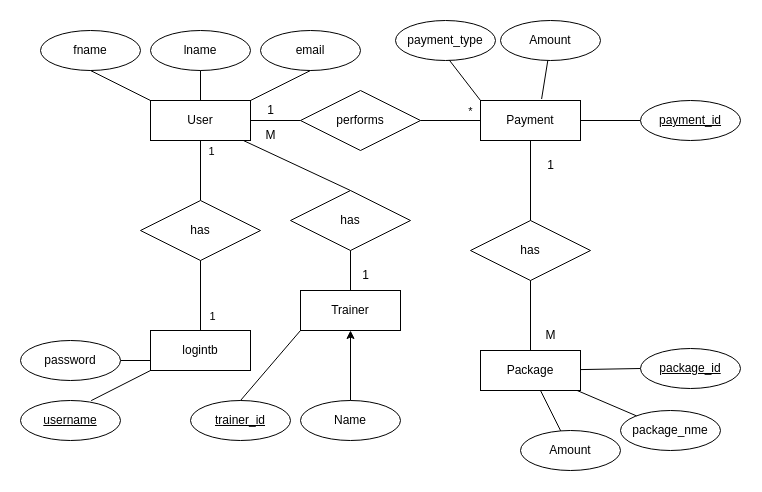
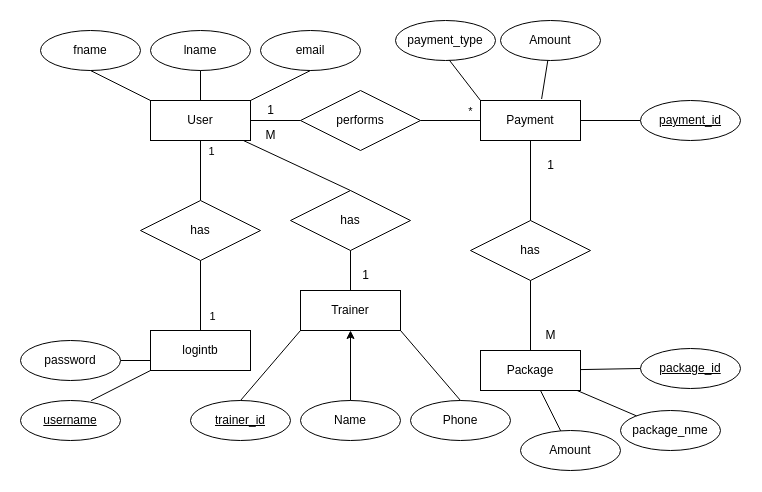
  <mxCell id="0" />
  <mxCell id="1" parent="0" />
  <mxCell id="2" value="User" style="whiteSpace=wrap;html=1;align=center;" parent="1" vertex="1"><mxGeometry x="150" y="100" width="100" height="40" as="geometry" /></mxCell>
  <mxCell id="3" value="payment_type" style="ellipse;whiteSpace=wrap;html=1;align=center;" parent="1" vertex="1"><mxGeometry x="395" y="20" width="100" height="40" as="geometry" /></mxCell>
  <mxCell id="4" value="" style="endArrow=none;html=1;rounded=0;exitX=1;exitY=0.5;exitDx=0;exitDy=0;entryX=0;entryY=0.5;entryDx=0;entryDy=0;" parent="1" source="2" edge="1"><mxGeometry relative="1" as="geometry"><mxPoint x="370" y="90" as="sourcePoint" /><mxPoint x="300" y="120" as="targetPoint" /></mxGeometry></mxCell>
  <mxCell id="5" value="" style="endArrow=none;html=1;rounded=0;exitX=1;exitY=0.5;exitDx=0;exitDy=0;entryX=0;entryY=0.5;entryDx=0;entryDy=0;" parent="1" edge="1"><mxGeometry relative="1" as="geometry"><mxPoint x="420" y="120" as="sourcePoint" /><mxPoint x="480" y="120" as="targetPoint" /></mxGeometry></mxCell>
  <mxCell id="6" value="*" style="edgeLabel;html=1;align=center;verticalAlign=middle;resizable=0;points=[];" parent="5" connectable="0" vertex="1"><mxGeometry x="0.608" y="2" relative="1" as="geometry"><mxPoint x="1" y="-8" as="offset" /></mxGeometry></mxCell>
  <mxCell id="7" value="1" style="text;html=1;align=center;verticalAlign=middle;resizable=0;points=[];autosize=1;strokeColor=none;fillColor=none;" parent="1" vertex="1"><mxGeometry x="260" y="100" width="20" height="20" as="geometry" /></mxCell>
  <mxCell id="8" value="" style="endArrow=none;html=1;rounded=0;exitX=0;exitY=0;exitDx=0;exitDy=0;entryX=0.537;entryY=0.987;entryDx=0;entryDy=0;entryPerimeter=0;" parent="1" target="3" edge="1"><mxGeometry relative="1" as="geometry"><mxPoint x="480" y="100" as="sourcePoint" /><mxPoint x="430" y="100" as="targetPoint" /></mxGeometry></mxCell>
  <mxCell id="9" value="Amount" style="ellipse;whiteSpace=wrap;html=1;align=center;" parent="1" vertex="1"><mxGeometry x="500" y="20" width="100" height="40" as="geometry" /></mxCell>
  <mxCell id="10" value="" style="endArrow=none;html=1;rounded=0;exitX=0.473;exitY=0.999;exitDx=0;exitDy=0;exitPerimeter=0;entryX=0.611;entryY=-0.037;entryDx=0;entryDy=0;entryPerimeter=0;" parent="1" source="9" edge="1"><mxGeometry relative="1" as="geometry"><mxPoint x="450" y="100" as="sourcePoint" /><mxPoint x="541.1" y="98.52" as="targetPoint" /></mxGeometry></mxCell>
  <mxCell id="11" value="" style="endArrow=none;html=1;rounded=0;exitX=0.5;exitY=1;exitDx=0;exitDy=0;entryX=0.5;entryY=0;entryDx=0;entryDy=0;" parent="1" source="2" target="13" edge="1"><mxGeometry relative="1" as="geometry"><mxPoint x="210" y="180" as="sourcePoint" /><mxPoint x="370" y="180" as="targetPoint" /></mxGeometry></mxCell>
  <mxCell id="12" value="1" style="edgeLabel;html=1;align=center;verticalAlign=middle;resizable=0;points=[];" parent="11" vertex="1" connectable="0"><mxGeometry x="-0.774" y="1" relative="1" as="geometry"><mxPoint x="9" y="3" as="offset" /></mxGeometry></mxCell>
  <mxCell id="13" value="&lt;div&gt;has&lt;/div&gt;" style="shape=rhombus;perimeter=rhombusPerimeter;whiteSpace=wrap;html=1;align=center;" parent="1" vertex="1"><mxGeometry x="140" y="200" width="120" height="60" as="geometry" /></mxCell>
  <mxCell id="14" value="username" style="ellipse;whiteSpace=wrap;html=1;align=center;fontStyle=4;" parent="1" vertex="1"><mxGeometry x="20" y="400" width="100" height="40" as="geometry" /></mxCell>
  <mxCell id="15" value="" style="endArrow=none;html=1;rounded=0;exitX=0.707;exitY=0.003;exitDx=0;exitDy=0;exitPerimeter=0;entryX=0;entryY=1;entryDx=0;entryDy=0;" parent="1" source="14" target="18" edge="1"><mxGeometry relative="1" as="geometry"><mxPoint x="230" y="340" as="sourcePoint" /><mxPoint x="390" y="340" as="targetPoint" /></mxGeometry></mxCell>
  <mxCell id="16" value="" style="endArrow=none;html=1;rounded=0;fontSize=12;exitX=1;exitY=0.5;exitDx=0;exitDy=0;entryX=0;entryY=0.75;entryDx=0;entryDy=0;" parent="1" source="19" target="18" edge="1"><mxGeometry relative="1" as="geometry"><mxPoint x="120" y="360" as="sourcePoint" /><mxPoint x="260" y="350" as="targetPoint" /></mxGeometry></mxCell>
  <mxCell id="17" value="" style="endArrow=none;html=1;rounded=0;fontSize=12;exitX=0.5;exitY=1;exitDx=0;exitDy=0;" parent="1" source="13" edge="1"><mxGeometry relative="1" as="geometry"><mxPoint x="60" y="280" as="sourcePoint" /><mxPoint x="200" y="330" as="targetPoint" /></mxGeometry></mxCell>
  <mxCell id="18" value="logintb" style="whiteSpace=wrap;html=1;align=center;" parent="1" vertex="1"><mxGeometry x="150" y="330" width="100" height="40" as="geometry" /></mxCell>
  <mxCell id="19" value="password" style="ellipse;whiteSpace=wrap;html=1;align=center;" parent="1" vertex="1"><mxGeometry y="340" width="100" height="40" as="geometry" x="20" /></mxCell>
  <mxCell id="20" value="fname" style="ellipse;whiteSpace=wrap;html=1;align=center;" parent="1" vertex="1"><mxGeometry x="40" y="30" width="100" height="40" as="geometry" /></mxCell>
  <mxCell id="21" value="lname" style="ellipse;whiteSpace=wrap;html=1;align=center;" parent="1" vertex="1"><mxGeometry x="150" y="30" width="100" height="40" as="geometry" /></mxCell>
  <mxCell id="22" value="email" style="ellipse;whiteSpace=wrap;html=1;align=center;" parent="1" vertex="1"><mxGeometry x="260" y="30" width="100" height="40" as="geometry" /></mxCell>
  <mxCell id="23" value="" style="endArrow=none;html=1;rounded=0;exitX=0.5;exitY=1;exitDx=0;exitDy=0;entryX=0;entryY=0;entryDx=0;entryDy=0;" parent="1" source="20" target="2" edge="1"><mxGeometry relative="1" as="geometry"><mxPoint x="139" y="94" as="sourcePoint" /><mxPoint x="160" y="110" as="targetPoint" /></mxGeometry></mxCell>
  <mxCell id="24" value="" style="endArrow=none;html=1;rounded=0;exitX=0.5;exitY=1;exitDx=0;exitDy=0;entryX=0.5;entryY=0;entryDx=0;entryDy=0;" parent="1" source="21" target="2" edge="1"><mxGeometry relative="1" as="geometry"><mxPoint x="140" y="50" as="sourcePoint" /><mxPoint x="185" y="110" as="targetPoint" /></mxGeometry></mxCell>
  <mxCell id="25" value="" style="endArrow=none;html=1;rounded=0;exitX=0.5;exitY=1;exitDx=0;exitDy=0;entryX=1;entryY=0;entryDx=0;entryDy=0;" parent="1" source="22" target="2" edge="1"><mxGeometry relative="1" as="geometry"><mxPoint x="240" y="40" as="sourcePoint" /><mxPoint x="210" y="110" as="targetPoint" /></mxGeometry></mxCell>
  <mxCell id="26" value="" style="endArrow=none;html=1;rounded=0;entryX=1;entryY=0.5;entryDx=0;entryDy=0;exitX=0;exitY=0.5;exitDx=0;exitDy=0;" parent="1" edge="1"><mxGeometry relative="1" as="geometry"><mxPoint x="640" y="120" as="sourcePoint" /><mxPoint x="580" y="120" as="targetPoint" /></mxGeometry></mxCell>
  <mxCell id="27" value="&lt;div&gt;performs&lt;/div&gt;" style="shape=rhombus;perimeter=rhombusPerimeter;whiteSpace=wrap;html=1;align=center;" parent="1" vertex="1"><mxGeometry x="300" y="90" width="120" height="60" as="geometry" /></mxCell>
  <mxCell id="28" value="Payment" style="whiteSpace=wrap;html=1;align=center;" parent="1" vertex="1"><mxGeometry x="480" y="100" width="100" height="40" as="geometry" /></mxCell>
  <mxCell id="29" value="payment_id" style="ellipse;whiteSpace=wrap;html=1;align=center;fontStyle=4;" parent="1" vertex="1"><mxGeometry x="640" y="100" width="100" height="40" as="geometry" /></mxCell>
  <mxCell id="30" value="has" style="shape=rhombus;perimeter=rhombusPerimeter;whiteSpace=wrap;html=1;align=center;" parent="1" vertex="1"><mxGeometry x="470" y="220" width="120" height="60" as="geometry" /></mxCell>
  <mxCell id="31" value="" style="endArrow=none;html=1;rounded=0;entryX=0.5;entryY=1;entryDx=0;entryDy=0;" parent="1" source="30" target="28" edge="1"><mxGeometry relative="1" as="geometry"><mxPoint x="460" y="189.67" as="sourcePoint" /><mxPoint x="510" y="189.67" as="targetPoint" /></mxGeometry></mxCell>
  <mxCell id="32" value="Package" style="whiteSpace=wrap;html=1;align=center;" parent="1" vertex="1"><mxGeometry x="480" y="350" width="100" height="40" as="geometry" /></mxCell>
  <mxCell id="33" value="" style="endArrow=none;html=1;rounded=0;entryX=0.5;entryY=1;entryDx=0;entryDy=0;exitX=0.5;exitY=0;exitDx=0;exitDy=0;" parent="1" source="32" target="30" edge="1"><mxGeometry relative="1" as="geometry"><mxPoint x="540" y="230" as="sourcePoint" /><mxPoint x="540" y="150" as="targetPoint" /></mxGeometry></mxCell>
  <mxCell id="34" value="1" style="text;html=1;align=center;verticalAlign=middle;resizable=0;points=[];autosize=1;strokeColor=none;fillColor=none;" parent="1" vertex="1"><mxGeometry x="535" y="150" width="30" height="30" as="geometry" /></mxCell>
  <mxCell id="35" value="M" style="text;html=1;align=center;verticalAlign=middle;resizable=0;points=[];autosize=1;strokeColor=none;fillColor=none;" parent="1" vertex="1"><mxGeometry x="535" y="320" width="30" height="30" as="geometry" /></mxCell>
  <mxCell id="36" value="" style="endArrow=none;html=1;rounded=0;exitX=0;exitY=0.5;exitDx=0;exitDy=0;" parent="1" target="32" edge="1"><mxGeometry relative="1" as="geometry"><mxPoint x="640" y="368" as="sourcePoint" /><mxPoint x="580" y="368" as="targetPoint" /></mxGeometry></mxCell>
  <mxCell id="37" value="package_id" style="ellipse;whiteSpace=wrap;html=1;align=center;fontStyle=4;" parent="1" vertex="1"><mxGeometry x="640" y="348" width="100" height="40" as="geometry" /></mxCell>
  <mxCell id="38" value="Amount" style="ellipse;whiteSpace=wrap;html=1;align=center;" parent="1" vertex="1"><mxGeometry x="520" y="430" width="100" height="40" as="geometry" /></mxCell>
  <mxCell id="39" value="" style="endArrow=none;html=1;rounded=0;" parent="1" source="38" target="32" edge="1"><mxGeometry relative="1" as="geometry"><mxPoint x="460" y="510" as="sourcePoint" /><mxPoint x="445" y="372" as="targetPoint" /></mxGeometry></mxCell>
  <mxCell id="40" value="package_nme" style="ellipse;whiteSpace=wrap;html=1;align=center;" parent="1" vertex="1"><mxGeometry x="620" y="410" width="100" height="40" as="geometry" /></mxCell>
  <mxCell id="41" value="" style="endArrow=none;html=1;rounded=0;" parent="1" source="40" target="32" edge="1"><mxGeometry relative="1" as="geometry"><mxPoint x="715" y="590" as="sourcePoint" /><mxPoint x="735" y="450" as="targetPoint" /></mxGeometry></mxCell>
  <mxCell id="42" value="Trainer" style="whiteSpace=wrap;html=1;align=center;" parent="1" vertex="1"><mxGeometry x="300" y="290" width="100" height="40" as="geometry" /></mxCell>
  <mxCell id="43" value="&lt;div&gt;has&lt;/div&gt;" style="shape=rhombus;perimeter=rhombusPerimeter;whiteSpace=wrap;html=1;align=center;" parent="1" vertex="1"><mxGeometry x="290" y="190" width="120" height="60" as="geometry" /></mxCell>
  <mxCell id="44" value="" style="endArrow=none;html=1;rounded=0;exitX=0.5;exitY=0;exitDx=0;exitDy=0;" parent="1" source="43" target="2" edge="1"><mxGeometry relative="1" as="geometry"><mxPoint x="139" y="184" as="sourcePoint" /><mxPoint x="160" y="150" as="targetPoint" /></mxGeometry></mxCell>
  <mxCell id="45" value="" style="endArrow=none;html=1;rounded=0;exitX=0.5;exitY=0;exitDx=0;exitDy=0;entryX=0.5;entryY=1;entryDx=0;entryDy=0;" parent="1" source="42" target="43" edge="1"><mxGeometry relative="1" as="geometry"><mxPoint x="110" y="130" as="sourcePoint" /><mxPoint x="160" y="130" as="targetPoint" /></mxGeometry></mxCell>
  <mxCell id="46" value="trainer_id" style="ellipse;whiteSpace=wrap;html=1;align=center;fontStyle=4;" parent="1" vertex="1"><mxGeometry x="190" y="400" width="100" height="40" as="geometry" /></mxCell>
  <mxCell id="47" value="Name" style="ellipse;whiteSpace=wrap;html=1;align=center;" parent="1" vertex="1"><mxGeometry x="300" y="400" width="100" height="40" as="geometry" /></mxCell>
+ <mxCell id="48" value="Phone" style="ellipse;whiteSpace=wrap;html=1;align=center;" parent="1" vertex="1"><mxGeometry x="410" y="400" width="100" height="40" as="geometry" /></mxCell>
  <mxCell id="49" value="" style="endArrow=classic;html=1;rounded=0;entryX=0.5;entryY=1;entryDx=0;entryDy=0;" parent="1" source="47" target="42" edge="1"><mxGeometry relative="1" as="geometry"><mxPoint x="100" y="80" as="sourcePoint" /><mxPoint x="160" y="110" as="targetPoint" /></mxGeometry></mxCell>
  <mxCell id="50" value="" style="endArrow=none;html=1;rounded=0;exitX=0.5;exitY=0;exitDx=0;exitDy=0;entryX=0;entryY=1;entryDx=0;entryDy=0;" parent="1" source="46" target="42" edge="1"><mxGeometry relative="1" as="geometry"><mxPoint x="-188" y="101" as="sourcePoint" /><mxPoint x="-150" y="110" as="targetPoint" /></mxGeometry></mxCell>
+ <mxCell id="51" value="" style="endArrow=none;html=1;rounded=0;entryX=0.5;entryY=0;entryDx=0;entryDy=0;exitX=1;exitY=1;exitDx=0;exitDy=0;" parent="1" source="42" target="48" edge="1"><mxGeometry relative="1" as="geometry"><mxPoint x="-180" y="175" as="sourcePoint" /><mxPoint x="-148" y="146" as="targetPoint" /></mxGeometry></mxCell>
  <mxCell id="52" value="M" style="text;html=1;align=center;verticalAlign=middle;resizable=0;points=[];autosize=1;strokeColor=none;fillColor=none;" parent="1" vertex="1"><mxGeometry x="255" y="120" width="30" height="30" as="geometry" /></mxCell>
  <mxCell id="53" value="1" style="text;html=1;align=center;verticalAlign=middle;resizable=0;points=[];autosize=1;strokeColor=none;fillColor=none;" parent="1" vertex="1"><mxGeometry x="350" y="260" width="30" height="30" as="geometry" /></mxCell>
  <mxCell id="54" value="1" style="edgeLabel;html=1;align=center;verticalAlign=middle;resizable=0;points=[];" parent="1" vertex="1" connectable="0"><mxGeometry x="220" y="159.897" as="geometry"><mxPoint x="-9" y="156" as="offset" /></mxGeometry></mxCell>
